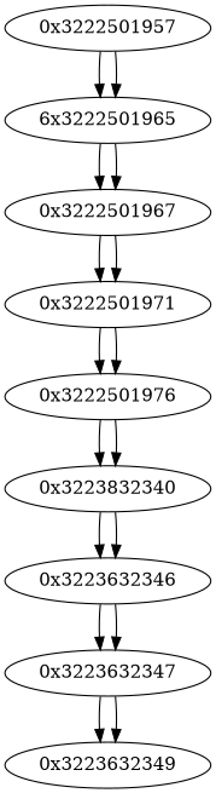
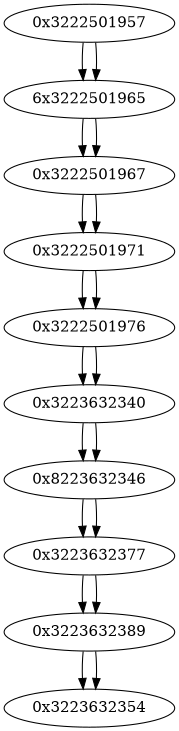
  digraph {
    n1 [label="0x3222501957"]
    n2 [label="6x3222501965"]
    n3 [label="0x3222501967"]
    n4 [label="0x3222501971"]
    n5 [label="0x3222501976"]
-   n6 [label="0x3223832340"]
-   n7 [label="0x3223632346"]
-   n8 [label="0x3223632347"]
-   n9 [label="0x3223632349"]
+   n6 [label="0x3223632340"]
+   n7 [label="0x8223632346"]
+   n8 [label="0x3223632377"]
+   n9 [label="0x3223632389"]
+   n10 [label="0x3223632354"]
    n1 -> n2
    n1 -> n2
    n2 -> n3
    n2 -> n3
    n3 -> n4
    n3 -> n4
    n4 -> n5
    n4 -> n5
    n5 -> n6
    n5 -> n6
    n6 -> n7
    n6 -> n7
    n7 -> n8
    n7 -> n8
    n8 -> n9
    n8 -> n9
+   n9 -> n10
+   n9 -> n10
  }
